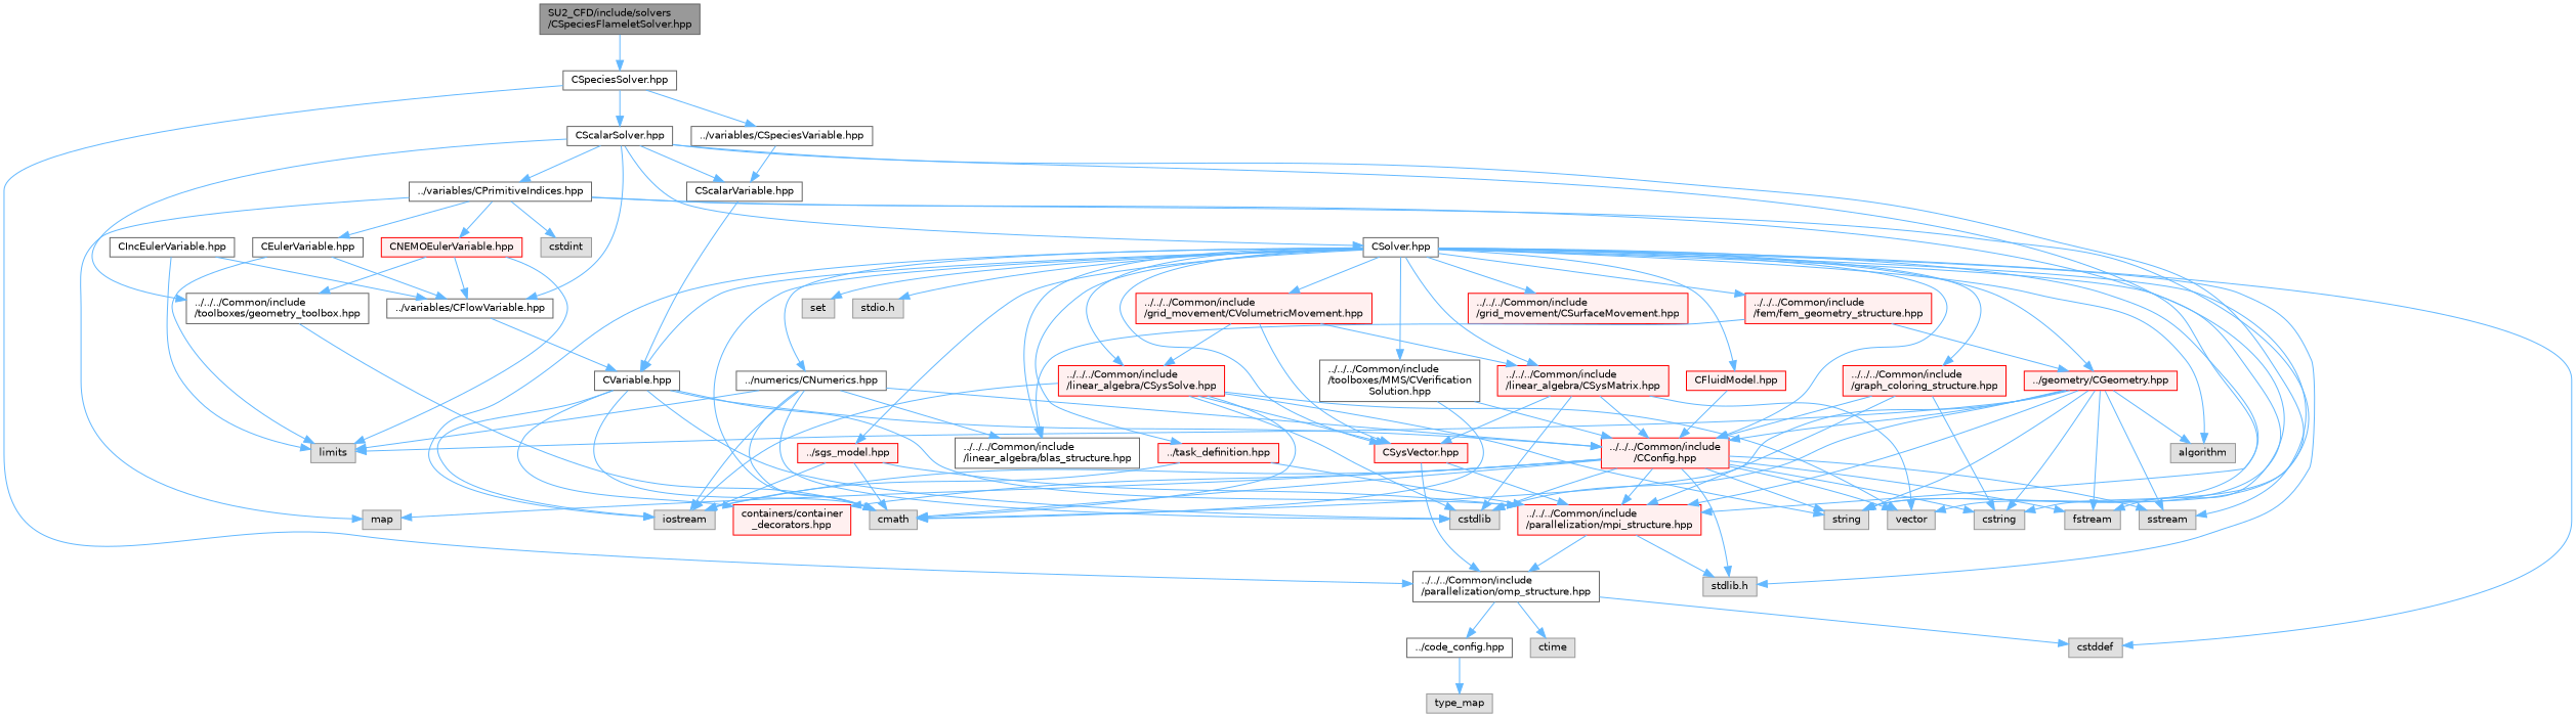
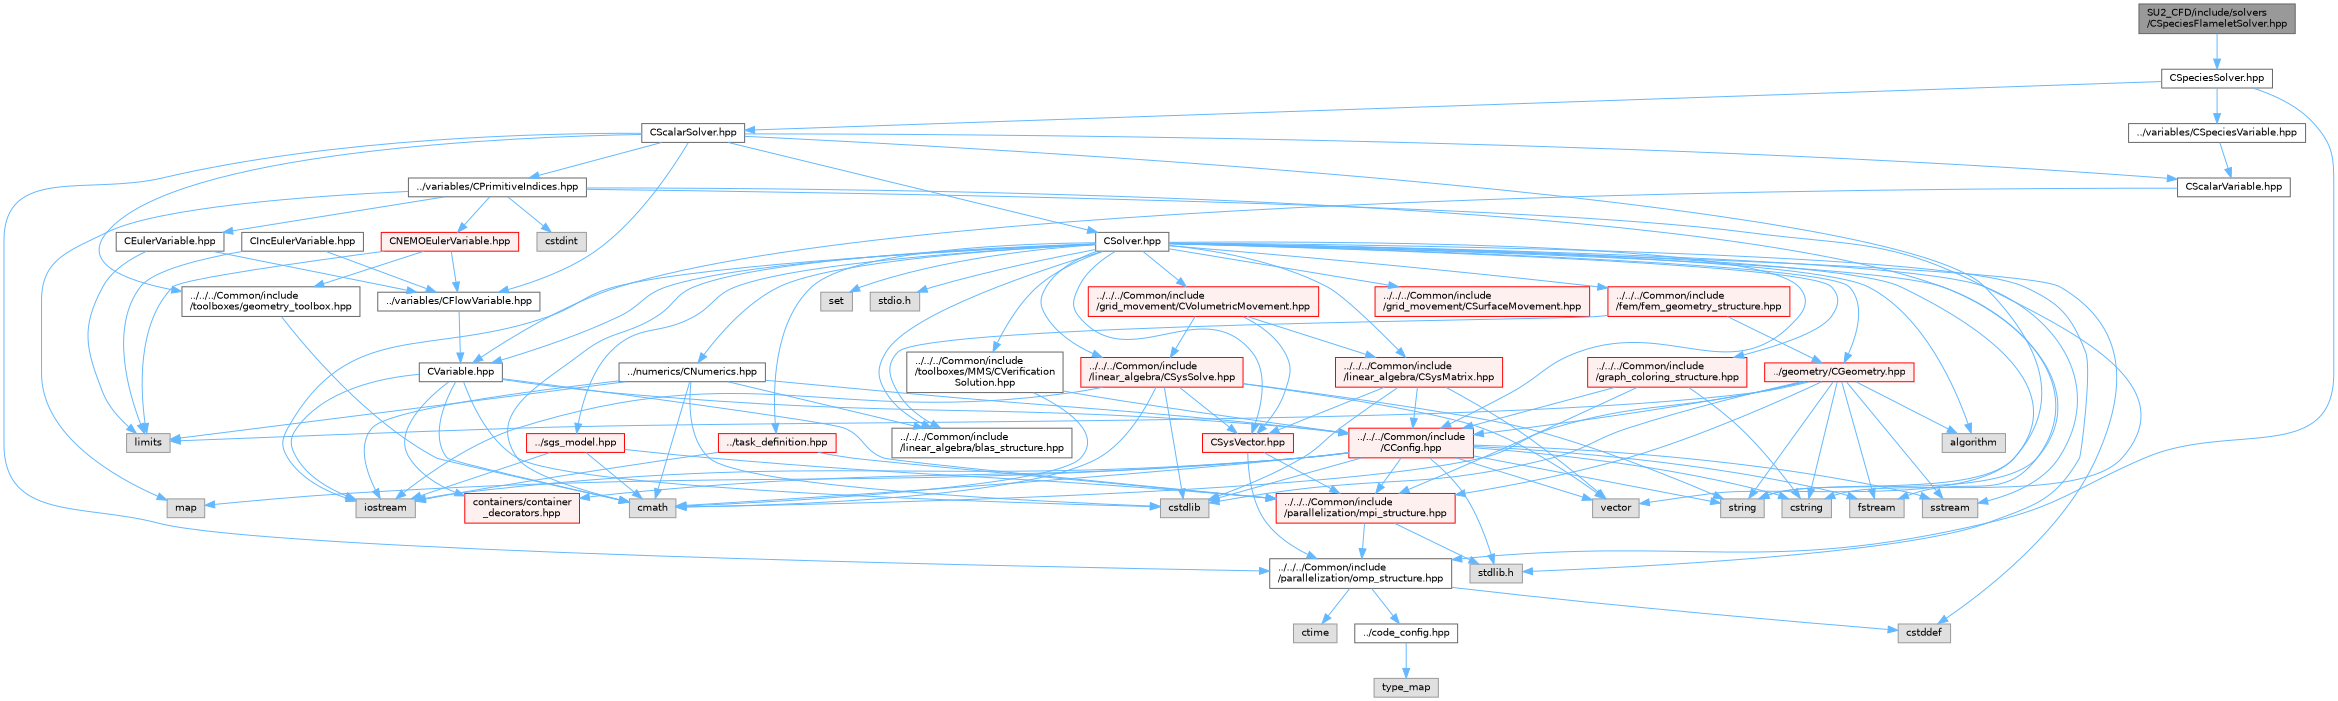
  digraph {
    node [color=grey60 fillcolor="#E0E0E0" fontname=Helvetica fontsize=10 shape=box style=filled]
    edge [color=steelblue1 fontname=Helvetica fontsize=10 labelfontname=Helvetica labelfontsize=10 style=solid]
    n1 [color=gray40 fillcolor=grey60 fontcolor=black height=0.2 label="SU2_CFD/include/solvers\l/CSpeciesFlameletSolver.hpp" width=0.4]
    n2 [color=grey40 fillcolor=white height=0.2 label="CSpeciesSolver.hpp" width=0.4]
    n3 [color=grey40 fillcolor=white height=0.2 label="../../../Common/include\l/parallelization/omp_structure.hpp" width=0.4]
    n4 [color=grey40 fillcolor=white height=0.2 label="../variables/CSpeciesVariable.hpp" width=0.4]
    n5 [color=grey40 fillcolor=white height=0.2 label="CScalarSolver.hpp" width=0.4]
    n6 [height=0.2 label=cstddef width=0.4]
    n7 [color=grey40 fillcolor=white height=0.2 label="../code_config.hpp" width=0.4]
    n8 [height=0.2 label=ctime width=0.4]
    n9 [color=grey40 fillcolor=white height=0.2 label="CScalarVariable.hpp" width=0.4]
    n10 [height=0.2 label=vector width=0.4]
    n11 [color=grey40 fillcolor=white height=0.2 label="../../../Common/include\l/toolboxes/geometry_toolbox.hpp" width=0.4]
    n12 [color=grey40 fillcolor=white height=0.2 label="../variables/CFlowVariable.hpp" width=0.4]
    n13 [color=grey40 fillcolor=white height=0.2 label="../variables/CPrimitiveIndices.hpp" width=0.4]
    n14 [color=grey40 fillcolor=white height=0.2 label="CSolver.hpp" width=0.4]
    n15 [height=0.2 label=type_map width=0.4]
    n16 [color=grey40 fillcolor=white height=0.2 label="CVariable.hpp" width=0.4]
    n17 [color=red fillcolor="#FFF0F0" height=0.2 label="../../../Common/include\l/parallelization/mpi_structure.hpp" width=0.4]
    n18 [height=0.2 label=cmath width=0.4]
    n19 [height=0.2 label=iostream width=0.4]
    n20 [height=0.2 label=cstdlib width=0.4]
    n21 [color=red fillcolor="#FFF0F0" height=0.2 label="../../../Common/include\l/CConfig.hpp" width=0.4]
    n22 [color=red fillcolor="#FFF0F0" height=0.2 label="containers/container\l_decorators.hpp" width=0.4]
    n23 [height=0.2 label="stdlib.h" width=0.4]
    n24 [height=0.2 label=fstream width=0.4]
    n25 [height=0.2 label=sstream width=0.4]
    n26 [height=0.2 label=string width=0.4]
    n27 [height=0.2 label=cstring width=0.4]
    n28 [height=0.2 label=map width=0.4]
    n29 [height=0.2 label=cstdint width=0.4]
    n30 [color=grey40 fillcolor=white height=0.2 label="CEulerVariable.hpp" width=0.4]
    n31 [color=red fillcolor="#FFF0F0" height=0.2 label="CNEMOEulerVariable.hpp" width=0.4]
    n32 [height=0.2 label=algorithm width=0.4]
    n33 [height=0.2 label=set width=0.4]
    n34 [height=0.2 label="stdio.h" width=0.4]
-   n35 [color=red fillcolor="#FFF0F0" height=0.2 label="CFluidModel.hpp" width=0.4]
    n36 [color=red fillcolor="#FFF0F0" height=0.2 label="../task_definition.hpp" width=0.4]
    n37 [color=grey40 fillcolor=white height=0.2 label="../numerics/CNumerics.hpp" width=0.4]
    n38 [color=grey40 fillcolor=white height=0.2 label="../../../Common/include\l/linear_algebra/blas_structure.hpp" width=0.4]
    n39 [color=red fillcolor="#FFF0F0" height=0.2 label="../sgs_model.hpp" width=0.4]
    n40 [color=red fillcolor="#FFF0F0" height=0.2 label="../../../Common/include\l/fem/fem_geometry_structure.hpp" width=0.4]
    n41 [color=red fillcolor="#FFF0F0" height=0.2 label="../geometry/CGeometry.hpp" width=0.4]
    n42 [color=red fillcolor="#FFF0F0" height=0.2 label="../../../Common/include\l/linear_algebra/CSysMatrix.hpp" width=0.4]
    n43 [color=red fillcolor="#FFF0F0" height=0.2 label="CSysVector.hpp" width=0.4]
    n44 [color=red fillcolor="#FFF0F0" height=0.2 label="../../../Common/include\l/linear_algebra/CSysSolve.hpp" width=0.4]
    n45 [color=red fillcolor="#FFF0F0" height=0.2 label="../../../Common/include\l/grid_movement/CSurfaceMovement.hpp" width=0.4]
    n46 [color=red fillcolor="#FFF0F0" height=0.2 label="../../../Common/include\l/grid_movement/CVolumetricMovement.hpp" width=0.4]
    n47 [color=red fillcolor="#FFF0F0" height=0.2 label="../../../Common/include\l/graph_coloring_structure.hpp" width=0.4]
    n48 [color=grey40 fillcolor=white height=0.2 label="../../../Common/include\l/toolboxes/MMS/CVerification\lSolution.hpp" width=0.4]
    n49 [height=0.2 label=limits width=0.4]
    n50 [color=grey40 fillcolor=white height=0.2 label="CIncEulerVariable.hpp" width=0.4]
    n1 -> n2
    n2 -> n3
    n2 -> n4
    n2 -> n5
    n3 -> n6
    n3 -> n7
    n3 -> n8
    n4 -> n9
-   n5 -> n17
+   n5 -> n3
    n5 -> n9
    n5 -> n10
    n5 -> n11
    n5 -> n12
    n5 -> n13
    n5 -> n14
    n7 -> n15
    n9 -> n16
    n11 -> n18
    n12 -> n16
    n13 -> n26
    n13 -> n27
    n13 -> n28
    n13 -> n29
    n13 -> n30
    n13 -> n31
    n14 -> n6
    n14 -> n16
    n14 -> n18
    n14 -> n19
    n14 -> n21
    n14 -> n23
    n14 -> n24
    n14 -> n25
    n14 -> n26
    n14 -> n32
    n14 -> n33
    n14 -> n34
-   n14 -> n35
    n14 -> n36
    n14 -> n37
    n14 -> n38
    n14 -> n39
    n14 -> n40
    n14 -> n41
    n14 -> n42
    n14 -> n43
    n14 -> n44
    n14 -> n45
    n14 -> n46
    n14 -> n47
    n14 -> n48
    n16 -> n17
    n16 -> n18
    n16 -> n19
    n16 -> n20
    n16 -> n21
    n16 -> n22
    n17 -> n3
    n17 -> n23
    n21 -> n10
    n21 -> n17
    n21 -> n18
    n21 -> n19
    n21 -> n20
    n21 -> n22
    n21 -> n23
    n21 -> n24
    n21 -> n25
    n21 -> n26
    n21 -> n27
    n21 -> n28
    n30 -> n12
    n30 -> n49
    n31 -> n11
    n31 -> n12
    n31 -> n49
-   n35 -> n21
    n36 -> n17
    n36 -> n19
    n37 -> n18
    n37 -> n19
    n37 -> n20
    n37 -> n21
    n37 -> n38
    n37 -> n49
    n39 -> n17
    n39 -> n18
    n39 -> n19
    n40 -> n38
    n40 -> n41
    n41 -> n17
    n41 -> n18
    n41 -> n20
    n41 -> n21
    n41 -> n24
    n41 -> n25
    n41 -> n26
    n41 -> n27
    n41 -> n32
    n41 -> n49
    n42 -> n10
    n42 -> n20
    n42 -> n21
    n42 -> n43
    n43 -> n3
    n43 -> n17
    n44 -> n10
    n44 -> n18
    n44 -> n19
    n44 -> n20
    n44 -> n26
    n44 -> n43
    n46 -> n42
    n46 -> n43
    n46 -> n44
    n47 -> n17
    n47 -> n21
    n47 -> n27
    n48 -> n18
    n48 -> n21
    n50 -> n12
    n50 -> n49
  }
